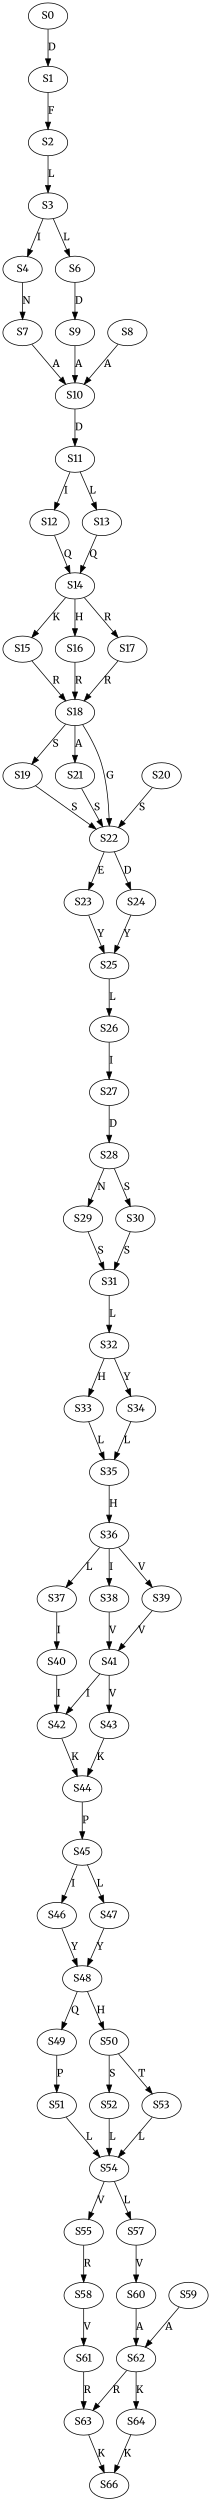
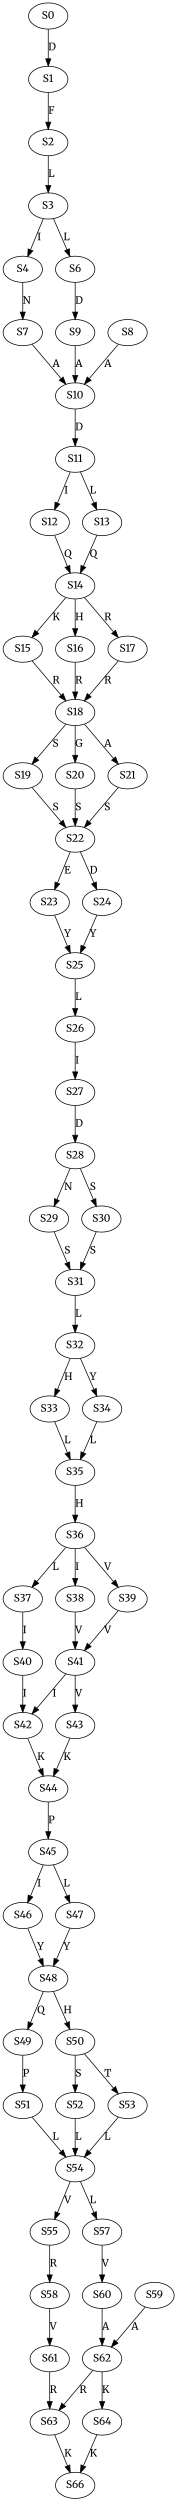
  strict digraph {
    fontname=Merriweather
    node [fontname=Merriweather]
    edge [fontname=Merriweather]
    S0
    S1
    S2
    S3
    S4
    S6
    S7
    S9
    S10
    S8
    S11
    S12
    S13
    S14
    S15
    S16
    S17
    S18
    S19
    S20
    S21
    S22
    S23
    S24
    S25
    S26
    S27
    S28
    S29
    S30
    S31
    S32
    S33
    S34
    S35
    S36
    S37
    S38
    S39
    S40
    S41
    S42
    S43
    S44
    S45
    S46
    S47
    S48
    S49
    S50
    S51
    S52
    S53
    S54
    S55
    S57
    S58
    S60
    S61
    S59
    S62
    S63
    S64
    S66
    S0 -> S1 [label=D]
    S1 -> S2 [label=F]
    S2 -> S3 [label=L]
    S3 -> S4 [label=I]
    S3 -> S6 [label=L]
    S4 -> S7 [label=N]
    S6 -> S9 [label=D]
    S7 -> S10 [label=A]
    S9 -> S10 [label=A]
    S10 -> S11 [label=D]
    S8 -> S10 [label=A]
    S11 -> S12 [label=I]
    S11 -> S13 [label=L]
    S12 -> S14 [label=Q]
    S13 -> S14 [label=Q]
    S14 -> S15 [label=K]
    S14 -> S16 [label=H]
    S14 -> S17 [label=R]
    S15 -> S18 [label=R]
    S16 -> S18 [label=R]
    S17 -> S18 [label=R]
    S18 -> S19 [label=S]
-   S18 -> S22 [label=G]
+   S18 -> S20 [label=G]
    S18 -> S21 [label=A]
    S19 -> S22 [label=S]
    S20 -> S22 [label=S]
    S21 -> S22 [label=S]
    S22 -> S23 [label=E]
    S22 -> S24 [label=D]
    S23 -> S25 [label=Y]
    S24 -> S25 [label=Y]
    S25 -> S26 [label=L]
    S26 -> S27 [label=I]
    S27 -> S28 [label=D]
    S28 -> S29 [label=N]
    S28 -> S30 [label=S]
    S29 -> S31 [label=S]
    S30 -> S31 [label=S]
    S31 -> S32 [label=L]
    S32 -> S33 [label=H]
    S32 -> S34 [label=Y]
    S33 -> S35 [label=L]
    S34 -> S35 [label=L]
    S35 -> S36 [label=H]
    S36 -> S37 [label=L]
    S36 -> S38 [label=I]
    S36 -> S39 [label=V]
    S37 -> S40 [label=I]
    S38 -> S41 [label=V]
    S39 -> S41 [label=V]
    S40 -> S42 [label=I]
    S41 -> S42 [label=I]
    S41 -> S43 [label=V]
    S42 -> S44 [label=K]
    S43 -> S44 [label=K]
    S44 -> S45 [label=P]
    S45 -> S46 [label=I]
    S45 -> S47 [label=L]
    S46 -> S48 [label=Y]
    S47 -> S48 [label=Y]
    S48 -> S49 [label=Q]
    S48 -> S50 [label=H]
    S49 -> S51 [label=P]
    S50 -> S52 [label=S]
    S50 -> S53 [label=T]
    S51 -> S54 [label=L]
    S52 -> S54 [label=L]
    S53 -> S54 [label=L]
    S54 -> S55 [label=V]
    S54 -> S57 [label=L]
    S55 -> S58 [label=R]
    S57 -> S60 [label=V]
    S58 -> S61 [label=V]
    S60 -> S62 [label=A]
    S61 -> S63 [label=R]
    S59 -> S62 [label=A]
    S62 -> S63 [label=R]
    S62 -> S64 [label=K]
    S63 -> S66 [label=K]
    S64 -> S66 [label=K]
  }
